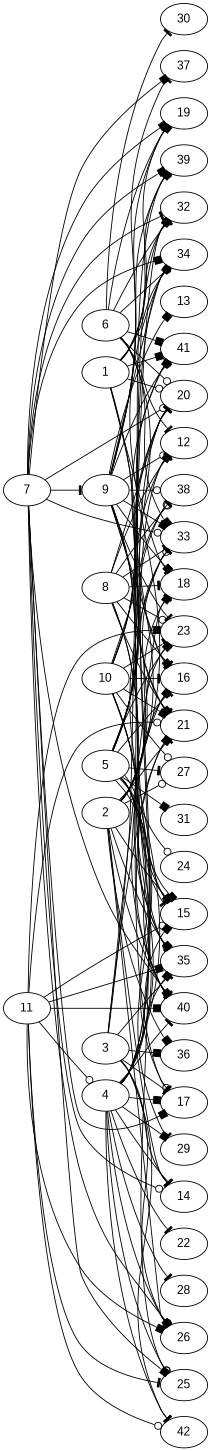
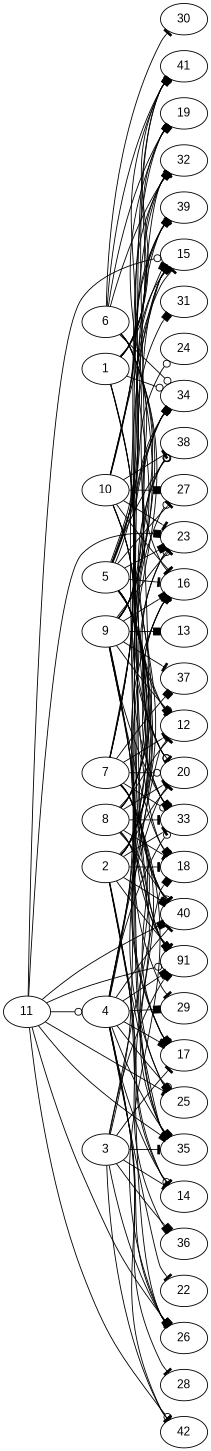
  digraph {
    fontname="Liberation Sans"
    rankdir=LR
    node [alpha=0.17 fontname="Liberation Sans"]
    edge [arrowhead=tee fontname="Liberation Sans"]
    1 [alpha=0.05 expect_size=25456251224657636]
    15 [expect_size=64960899815049376]
    18 [alpha=0.18 expect_size=983106812120114304]
    19 [expect_size=216799219459696608]
    20 [alpha=0.10 expect_size=239575576577985600]
-   21 [alpha=0.14 expect_size=35392222263246208]
+   21 [alpha=0.14 expect_size=35392222263246208 label=91]
    32 [alpha=0.04 expect_size=3869803505508843257856]
    34 [alpha=0.16 expect_size=4386099776359613440]
    39 [alpha=0.19 expect_size=37252490603320168]
    41 [alpha=0.18 expect_size=1060866249947390080]
    24 [alpha=0.18 expect_size=3818943430048891273216]
    40 [alpha=0.09 expect_size=14426713883526640]
    2 [alpha=0.14 expect_size=18121888094689944]
    14 [expect_size=8310335348543980568576]
    16 [alpha=0.09 expect_size=155480981086998080]
    23 [alpha=0.19 expect_size=641051945413218664448]
    26 [alpha=0.20 expect_size=10010206580738837446656]
    27 [alpha=0.04 expect_size=19873230498702736]
    33 [expect_size=143395619045281136]
    35 [alpha=0.15 expect_size=34555025398878520]
    36 [alpha=0.07 expect_size=3127015269590154752]
    3 [expect_size=7881867875854813]
    17 [expect_size=1608437519370212605952]
    42 [alpha=0.11 expect_size=532694197192452210688]
    4 [alpha=0.14 expect_size=866636004423708]
    12 [alpha=0.04 expect_size=5381917044406942171136]
    22 [alpha=0.20 expect_size=3341927346972970496]
    25 [alpha=0.18 expect_size=1655424296613631488]
    28 [alpha=0.07 expect_size=2052722216806368935936]
    29 [alpha=0.15 expect_size=69574891754032968]
    5 [alpha=0.16 expect_size=4616416414502366478336]
    31 [alpha=0.13 expect_size=10449306236109016]
    38 [alpha=0.18 expect_size=9386048092886760685568]
    6 [alpha=0.11 expect_size=3116378897398090240]
    30 [alpha=0.12 expect_size=40124864884470248]
    7 [alpha=0.03 expect_size=142741862101992976]
    37 [alpha=0.06 expect_size=15025124859362485993472]
    8 [alpha=0.06 expect_size=10155868010573725696000]
    9 [alpha=0.05 expect_size=82755091400419392]
    13 [alpha=0.01 expect_size=5019702282865508089856]
    10 [alpha=0.14 expect_size=48012775951011264]
    11 [alpha=0.14 expect_size=90905117629125168]
    1 -> 15 [arrowhead=odot]
    1 -> 18
    1 -> 19 [arrowhead=odot]
    1 -> 20 [arrowhead=odot]
    1 -> 21 [arrowhead=box]
    1 -> 32 [arrowhead=odot]
    1 -> 34 [arrowhead=odot]
    1 -> 39 [arrowhead=odot]
    1 -> 41 [arrowhead=box]
    2 -> 15 [arrowhead=box]
    2 -> 18
    2 -> 20
    2 -> 21
    2 -> 34 [arrowhead=box]
    2 -> 40 [arrowhead=box]
    2 -> 14
    2 -> 16 [arrowhead=odot]
    2 -> 23
    2 -> 26
    2 -> 27 [arrowhead=odot]
    2 -> 33
    2 -> 35 [arrowhead=box]
    2 -> 36 [arrowhead=box]
    3 -> 18 [arrowhead=box]
    3 -> 21 [arrowhead=box]
    3 -> 32 [arrowhead=box]
    3 -> 14
    3 -> 26 [arrowhead=odot]
    3 -> 35
    3 -> 36 [arrowhead=box]
    3 -> 17
    3 -> 42
    4 -> 15 [arrowhead=box]
    4 -> 20
    4 -> 21 [arrowhead=box]
    4 -> 40
    4 -> 14
    4 -> 16 [arrowhead=box]
    4 -> 26 [arrowhead=box]
    4 -> 33 [arrowhead=odot]
    4 -> 35 [arrowhead=box]
    4 -> 17 [arrowhead=box]
    4 -> 42
    4 -> 12
    4 -> 22
    4 -> 25 [arrowhead=odot]
    4 -> 28
    4 -> 29 [arrowhead=box]
    5 -> 15
    5 -> 15 [arrowhead=box]
    5 -> 20
    5 -> 34 [arrowhead=odot]
    5 -> 41 [arrowhead=box]
    5 -> 24 [arrowhead=odot]
    5 -> 40 [arrowhead=odot]
    5 -> 16
    5 -> 23 [arrowhead=box]
    5 -> 27
    5 -> 33
    5 -> 17
    5 -> 12 [arrowhead=box]
    5 -> 25 [arrowhead=odot]
    5 -> 29
    5 -> 31 [arrowhead=box]
    5 -> 38 [arrowhead=odot]
    6 -> 19 [arrowhead=box]
    6 -> 20 [arrowhead=odot]
    6 -> 32
    6 -> 34 [arrowhead=odot]
    6 -> 41 [arrowhead=box]
    6 -> 16
    6 -> 33 [arrowhead=box]
    6 -> 12
    6 -> 30
    7 -> 19 [arrowhead=box]
    7 -> 20 [arrowhead=odot]
    7 -> 32
    7 -> 34 [arrowhead=box]
    7 -> 39 [arrowhead=box]
    7 -> 40
    7 -> 14 [arrowhead=odot]
    7 -> 26 [arrowhead=odot]
    7 -> 33 [arrowhead=odot]
    7 -> 17 [arrowhead=box]
-   7 -> 9
+   7 -> 12
    7 -> 25 [arrowhead=box]
    7 -> 37 [arrowhead=box]
    8 -> 18
    8 -> 20
    8 -> 21
    8 -> 40
    8 -> 16
    8 -> 23 [arrowhead=odot]
    8 -> 33
    8 -> 35 [arrowhead=odot]
    8 -> 12
    8 -> 38 [arrowhead=odot]
    9 -> 18 [arrowhead=box]
    9 -> 19 [arrowhead=odot]
    9 -> 21
    9 -> 34 [arrowhead=odot]
    9 -> 39 [arrowhead=box]
    9 -> 41 [arrowhead=odot]
    9 -> 16 [arrowhead=box]
    9 -> 23
    9 -> 33 [arrowhead=box]
    9 -> 35
    9 -> 17 [arrowhead=odot]
    9 -> 12 [arrowhead=odot]
    9 -> 38 [arrowhead=odot]
    9 -> 37
    9 -> 13 [arrowhead=box]
    10 -> 15 [arrowhead=odot]
    10 -> 21 [arrowhead=box]
    10 -> 32 [arrowhead=box]
    10 -> 39
    10 -> 41
    10 -> 40
    10 -> 16
    10 -> 23
-   10 -> 27 [arrowhead=odot]
+   10 -> 27 [arrowhead=box]
    10 -> 35
    10 -> 38
    11 -> 15 [arrowhead=odot]
    11 -> 21 [arrowhead=odot]
    11 -> 40 [arrowhead=box]
    11 -> 23 [arrowhead=box]
    11 -> 26 [arrowhead=box]
    11 -> 35 [arrowhead=box]
    11 -> 42 [arrowhead=odot]
    11 -> 4 [arrowhead=odot]
    11 -> 25
  }
